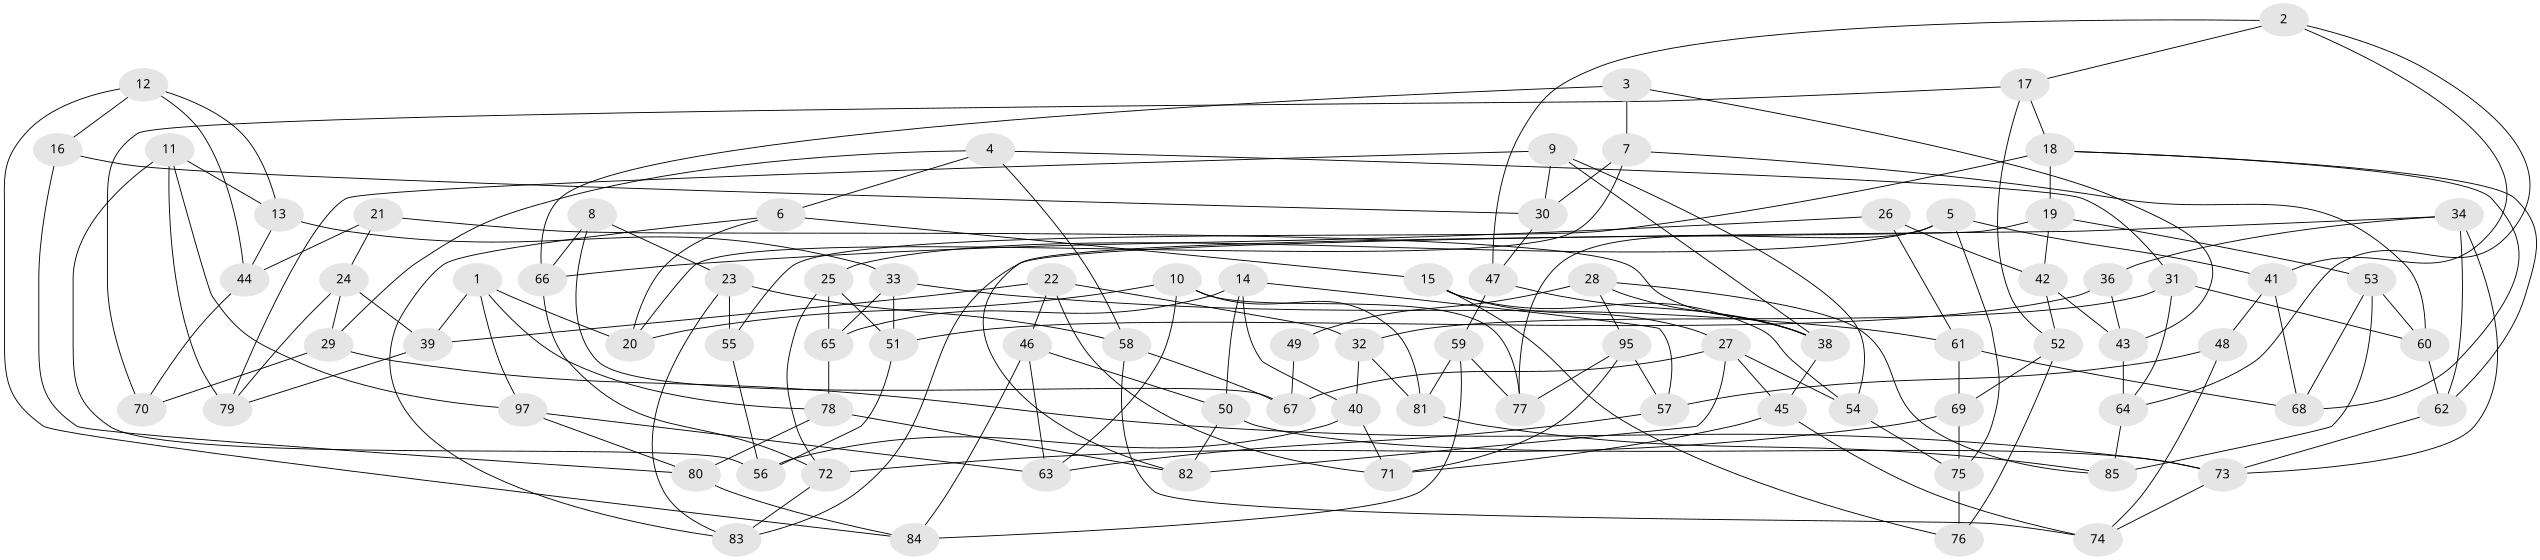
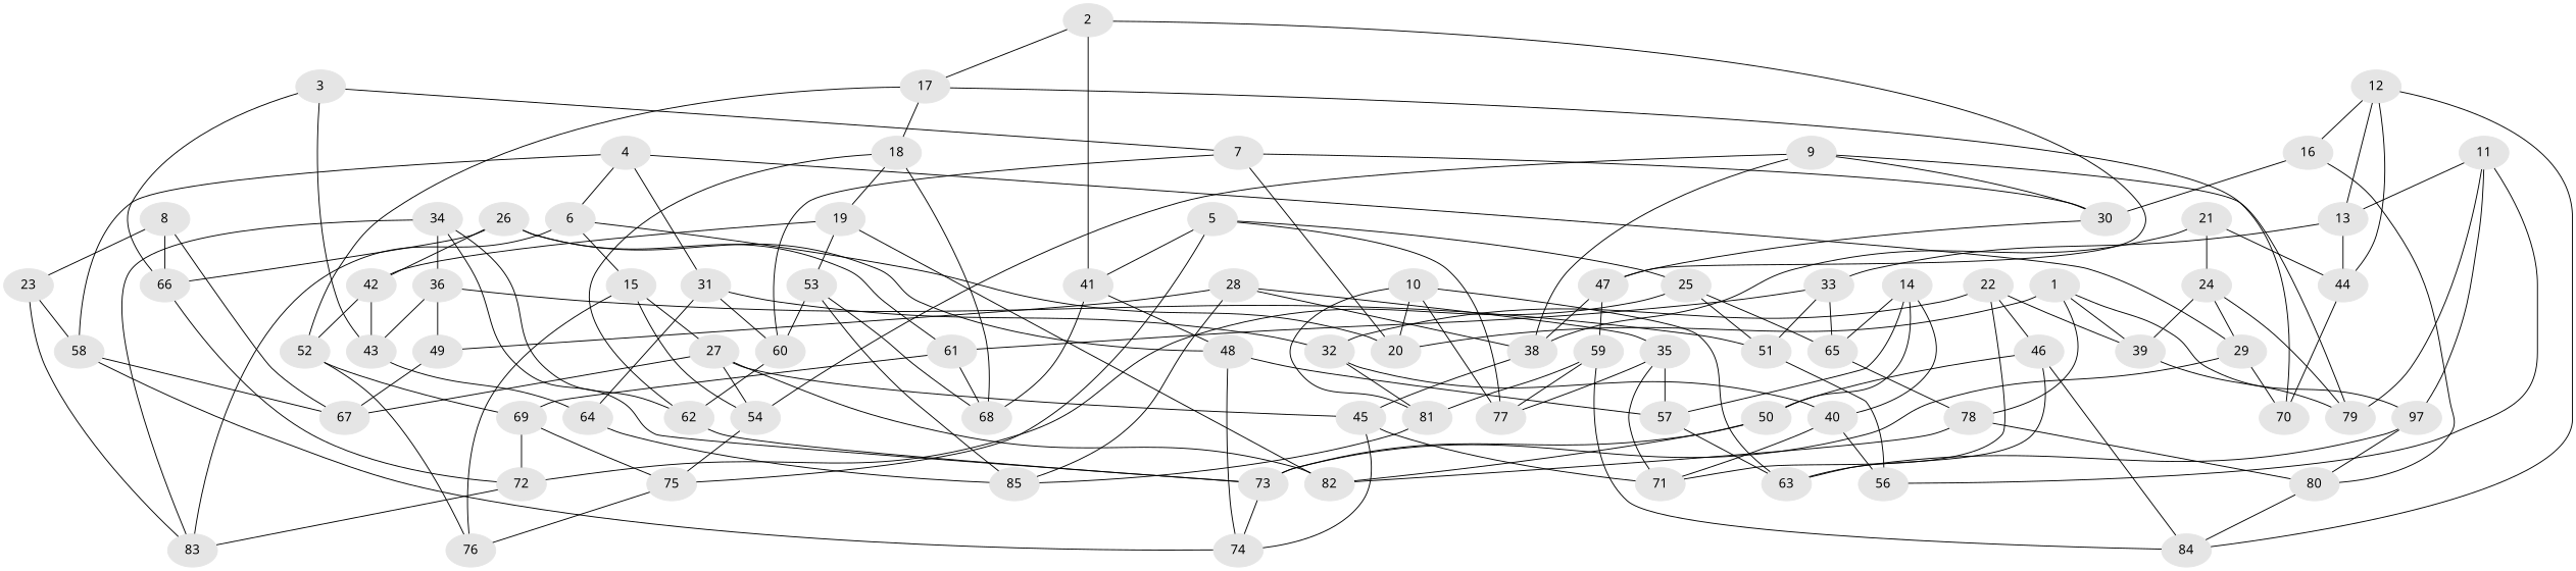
  graph {
    fontname="Noto Sans"
    node [color=gray90 fontname="Noto Sans" style=filled]
    edge [fontname="Noto Sans"]
    1
    20
    n3 [label=97]
    39
    78
    63
    80
    79
    82
    2
    17
    41
    47
    64
    18
    52
    70
    68
    48
    38
    59
    85
    3
    7
    43
    66
    30
    60
    72
    4
    6
    29
    31
    58
    15
    83
    73
    32
    67
    74
    5
    25
    75
    77
    65
    51
    76
    54
    27
    62
    8
    23
-   55
    9
    45
    10
    81
    11
    13
    56
    44
    33
    12
    16
    84
    61
    14
    40
    50
    57
    71
    21
    24
    19
    69
    42
    53
    22
    46
    26
    28
-   35 [label=95]
+   35
    49
    34
    36
    1 -- 20
    1 -- n3
    1 -- 39
    1 -- 78
    n3 -- 63
    n3 -- 80
    39 -- 79
    78 -- 80
    78 -- 82
    80 -- 84
    2 -- 17
    2 -- 41
    2 -- 47
-   2 -- 64
    17 -- 18
    17 -- 52
    17 -- 70
    41 -- 68
    41 -- 48
    47 -- 38
    47 -- 59
    64 -- 85
    18 -- 68
    18 -- 62
-   18 -- 55
    18 -- 19
    52 -- 76
    52 -- 69
    48 -- 74
    48 -- 57
    38 -- 45
    59 -- 77
    59 -- 81
    59 -- 84
    3 -- 7
    3 -- 43
    3 -- 66
    7 -- 20
    7 -- 30
    7 -- 60
    43 -- 64
    66 -- 72
    30 -- 47
    60 -- 62
    72 -- 83
    4 -- 6
    4 -- 29
    4 -- 31
    4 -- 58
    6 -- 20
    6 -- 15
    6 -- 83
    29 -- 70
    29 -- 73
    31 -- 64
    31 -- 60
    31 -- 32
    58 -- 67
    58 -- 74
    15 -- 76
    15 -- 54
    15 -- 27
    73 -- 74
    32 -- 81
    32 -- 40
    5 -- 41
    5 -- 25
    5 -- 75
    5 -- 77
    25 -- 72
    25 -- 65
    25 -- 51
    75 -- 76
    65 -- 78
    51 -- 56
    54 -- 75
    27 -- 82
    27 -- 67
    27 -- 54
    27 -- 45
    62 -- 73
    8 -- 66
    8 -- 67
    8 -- 23
    23 -- 58
    23 -- 83
-   23 -- 55
-   55 -- 56
    9 -- 79
    9 -- 38
    9 -- 30
    9 -- 54
    45 -- 74
    45 -- 71
    10 -- 20
    10 -- 63
    10 -- 77
    10 -- 81
    81 -- 85
    11 -- n3
    11 -- 79
    11 -- 13
    11 -- 56
    13 -- 44
    13 -- 33
    44 -- 70
    33 -- 65
    33 -- 51
    33 -- 61
    12 -- 13
    12 -- 44
    12 -- 16
    12 -- 84
    16 -- 80
    16 -- 30
    61 -- 68
    61 -- 69
    14 -- 65
    14 -- 40
    14 -- 50
    14 -- 57
    40 -- 56
    40 -- 71
    50 -- 82
    50 -- 73
    57 -- 63
    21 -- 38
    21 -- 44
    21 -- 24
    24 -- 39
    24 -- 79
    24 -- 29
    19 -- 82
    19 -- 42
    19 -- 53
    69 -- 72
    69 -- 75
    42 -- 52
    42 -- 43
    53 -- 68
    53 -- 85
    53 -- 60
    22 -- 39
    22 -- 32
    22 -- 71
    22 -- 46
    46 -- 63
    46 -- 84
    46 -- 50
+   26 -- 48
    26 -- 66
    26 -- 61
    26 -- 42
    28 -- 38
    28 -- 85
    28 -- 35
    28 -- 49
    35 -- 77
    35 -- 57
    35 -- 71
    49 -- 67
    34 -- 83
    34 -- 73
    34 -- 62
    34 -- 36
    36 -- 43
    36 -- 51
+   36 -- 49
  }
